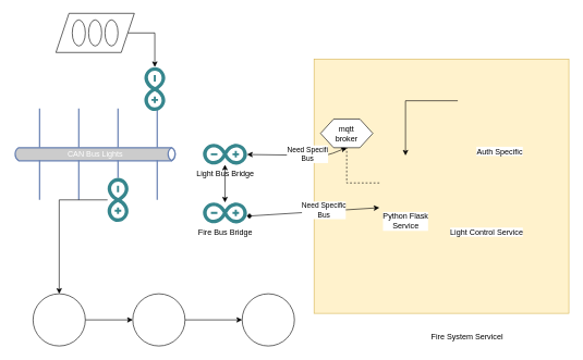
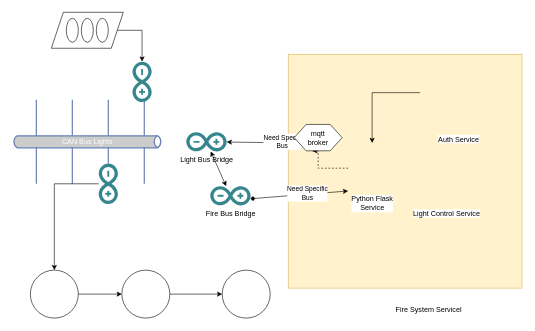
  <mxCell id="0" />
  <mxCell id="1" parent="0" />
  <mxCell id="2" value="" style="whiteSpace=wrap;html=1;aspect=fixed;fillColor=#fff2cc;strokeColor=#d6b656;" parent="1" vertex="1"><mxGeometry x="480" y="90" width="390" height="390" as="geometry" /></mxCell>
  <mxCell id="3" value="Light Control Service" style="shape=image;html=1;verticalAlign=top;verticalLabelPosition=bottom;labelBackgroundColor=#ffffff;imageAspect=0;aspect=fixed;image=https://cdn2.iconfinder.com/data/icons/amazon-aws-stencils/100/SDKs_copy_nodeJS-128.png;fillColor=#fff2cc;strokeColor=#d6b656;" parent="1" vertex="1"><mxGeometry x="680" y="214" width="128" height="128" as="geometry" /></mxCell>
  <mxCell id="4" style="edgeStyle=orthogonalEdgeStyle;rounded=0;orthogonalLoop=1;jettySize=auto;html=1;" edge="1" parent="1" source="5" target="9"><mxGeometry relative="1" as="geometry" /></mxCell>
- <mxCell id="5" value="Auth Specific" style="shape=image;html=1;verticalAlign=top;verticalLabelPosition=bottom;labelBackgroundColor=#ffffff;imageAspect=0;aspect=fixed;image=https://cdn2.iconfinder.com/data/icons/amazon-aws-stencils/100/SDKs_copy_nodeJS-128.png;fillColor=#fff2cc;strokeColor=#d6b656;" parent="1" vertex="1"><mxGeometry x="700" y="90" width="128" height="128" as="geometry" /></mxCell>
+ <mxCell id="5" value="Auth Service" style="shape=image;html=1;verticalAlign=top;verticalLabelPosition=bottom;labelBackgroundColor=#ffffff;imageAspect=0;aspect=fixed;image=https://cdn2.iconfinder.com/data/icons/amazon-aws-stencils/100/SDKs_copy_nodeJS-128.png;fillColor=#fff2cc;strokeColor=#d6b656;" parent="1" vertex="1"><mxGeometry x="700" y="90" width="128" height="128" as="geometry" /></mxCell>
  <mxCell id="6" style="rounded=0;orthogonalLoop=1;jettySize=auto;html=1;exitX=0;exitY=1;exitDx=0;exitDy=0;entryX=0.994;entryY=0.656;entryDx=0;entryDy=0;entryPerimeter=0;startArrow=classic;startFill=1;endArrow=diamond;" parent="1" source="9" target="11" edge="1"><mxGeometry relative="1" as="geometry" /></mxCell>
  <mxCell id="7" value="&lt;div&gt;Need Specific&lt;/div&gt;&lt;div&gt;Bus&lt;br&gt;&lt;/div&gt;" style="edgeLabel;html=1;align=center;verticalAlign=middle;resizable=0;points=[];" parent="6" vertex="1" connectable="0"><mxGeometry x="-0.159" y="-2" relative="1" as="geometry"><mxPoint as="offset" /></mxGeometry></mxCell>
  <mxCell id="8" style="edgeStyle=orthogonalEdgeStyle;rounded=0;orthogonalLoop=1;jettySize=auto;html=1;entryX=0.375;entryY=1;entryDx=0;entryDy=0;dashed=1;" edge="1" parent="1" source="9" target="39"><mxGeometry relative="1" as="geometry"><Array as="points"><mxPoint x="530" y="280" /></Array></mxGeometry></mxCell>
  <mxCell id="9" value="&lt;div&gt;Python Flask&lt;/div&gt;&lt;div&gt;Service&lt;br&gt;&lt;/div&gt;" style="shape=image;html=1;verticalAlign=top;verticalLabelPosition=bottom;labelBackgroundColor=#ffffff;imageAspect=0;aspect=fixed;image=https://cdn4.iconfinder.com/data/icons/essential-app-1/16/science-flask-chemistry-experiment-lab-128.png;fillColor=#fff2cc;strokeColor=#d6b656;" parent="1" vertex="1"><mxGeometry x="580" y="238" width="80" height="80" as="geometry" /></mxCell>
  <mxCell id="10" value="" style="shape=image;html=1;verticalAlign=top;verticalLabelPosition=bottom;labelBackgroundColor=#ffffff;imageAspect=0;aspect=fixed;image=https://cdn3.iconfinder.com/data/icons/logos-and-brands-adobe/512/272_Raspberry_Pi-128.png;fillColor=#fff2cc;strokeColor=#d6b656;" parent="1" vertex="1"><mxGeometry x="520" y="80" width="90" height="90" as="geometry" /></mxCell>
- <mxCell id="11" value="Fire Bus Bridge" style="dashed=0;outlineConnect=0;html=1;align=center;labelPosition=center;verticalLabelPosition=bottom;verticalAlign=top;shape=mxgraph.weblogos.arduino;fillColor=#36868D;strokeColor=none" parent="1" vertex="1"><mxGeometry x="310" y="310" width="67.4" height="32" as="geometry" /></mxCell>
+ <mxCell id="11" value="Fire Bus Bridge" style="dashed=0;outlineConnect=0;html=1;align=center;labelPosition=center;verticalLabelPosition=bottom;verticalAlign=top;shape=mxgraph.weblogos.arduino;fillColor=#36868D;strokeColor=none" parent="1" vertex="1"><mxGeometry x="350" y="310" width="67.4" height="32" as="geometry" /></mxCell>
  <mxCell id="12" style="edgeStyle=none;rounded=0;orthogonalLoop=1;jettySize=auto;html=1;startArrow=classic;startFill=1;" parent="1" source="13" target="11" edge="1"><mxGeometry relative="1" as="geometry" /></mxCell>
  <mxCell id="13" value="Light Bus Bridge" style="dashed=0;outlineConnect=0;html=1;align=center;labelPosition=center;verticalLabelPosition=bottom;verticalAlign=top;shape=mxgraph.weblogos.arduino;fillColor=#36868D;strokeColor=none" parent="1" vertex="1"><mxGeometry x="310" y="220" width="67.4" height="32" as="geometry" /></mxCell>
  <mxCell id="14" value="&lt;br&gt;Fire System Servicel" style="shape=image;html=1;verticalAlign=top;verticalLabelPosition=bottom;labelBackgroundColor=#ffffff;imageAspect=0;aspect=fixed;image=https://cdn2.iconfinder.com/data/icons/amazon-aws-stencils/100/SDKs_copy_nodeJS-128.png;fillColor=#fff2cc;strokeColor=#d6b656;" parent="1" vertex="1"><mxGeometry x="650" y="360" width="128" height="128" as="geometry" /></mxCell>
  <mxCell id="15" value="" style="endArrow=classic;html=1;startArrow=classic;startFill=1;entryX=0.5;entryY=1;entryDx=0;entryDy=0;" parent="1" source="13" target="39" edge="1"><mxGeometry width="50" height="50" relative="1" as="geometry"><mxPoint x="520" y="330" as="sourcePoint" /><mxPoint x="550" y="250" as="targetPoint" /><Array as="points"><mxPoint x="500" y="238" /></Array></mxGeometry></mxCell>
  <mxCell id="16" value="&lt;div&gt;Need Specifi&lt;/div&gt;&lt;div&gt;Bus&lt;br&gt;&lt;/div&gt;" style="edgeLabel;html=1;align=center;verticalAlign=middle;resizable=0;points=[];" parent="15" vertex="1" connectable="0"><mxGeometry x="0.186" y="2" relative="1" as="geometry"><mxPoint as="offset" /></mxGeometry></mxCell>
  <mxCell id="17" value="CAN Bus Lights" style="html=1;fillColor=#CCCCCC;strokeColor=#6881B3;gradientColor=none;gradientDirection=north;strokeWidth=2;shape=mxgraph.networks.bus;gradientColor=none;gradientDirection=north;fontColor=#ffffff;perimeter=backbonePerimeter;backboneSize=20;" parent="1" vertex="1"><mxGeometry x="20" y="226" width="250" height="20" as="geometry" /></mxCell>
  <mxCell id="18" value="" style="strokeColor=#6881B3;edgeStyle=none;rounded=0;endArrow=none;html=1;strokeWidth=2;" parent="1" target="17" edge="1"><mxGeometry relative="1" as="geometry"><mxPoint x="60" y="166" as="sourcePoint" /></mxGeometry></mxCell>
  <mxCell id="19" value="" style="strokeColor=#6881B3;edgeStyle=none;rounded=0;endArrow=none;html=1;strokeWidth=2;" parent="1" target="17" edge="1"><mxGeometry relative="1" as="geometry"><mxPoint y="166" as="sourcePoint" x="120" /></mxGeometry></mxCell>
  <mxCell id="20" value="" style="strokeColor=#6881B3;edgeStyle=none;rounded=0;endArrow=none;html=1;strokeWidth=2;" parent="1" target="17" edge="1"><mxGeometry relative="1" as="geometry"><mxPoint x="180" y="166" as="sourcePoint" /></mxGeometry></mxCell>
  <mxCell id="21" value="" style="strokeColor=#6881B3;edgeStyle=none;rounded=0;endArrow=none;html=1;strokeWidth=2;" parent="1" target="17" edge="1"><mxGeometry relative="1" as="geometry"><mxPoint x="240" y="166" as="sourcePoint" /><Array as="points"><mxPoint x="240" y="200" /></Array></mxGeometry></mxCell>
  <mxCell id="22" value="" style="strokeColor=#6881B3;edgeStyle=none;rounded=0;endArrow=none;html=1;strokeWidth=2;" parent="1" target="17" edge="1"><mxGeometry relative="1" as="geometry"><mxPoint x="60" y="306" as="sourcePoint" /></mxGeometry></mxCell>
  <mxCell id="23" value="" style="strokeColor=#6881B3;edgeStyle=none;rounded=0;endArrow=none;html=1;strokeWidth=2;" parent="1" target="17" edge="1"><mxGeometry relative="1" as="geometry"><mxPoint y="306" as="sourcePoint" x="120" /></mxGeometry></mxCell>
  <mxCell id="24" value="" style="strokeColor=#6881B3;edgeStyle=none;rounded=0;endArrow=none;html=1;strokeWidth=2;" parent="1" source="28" target="17" edge="1"><mxGeometry relative="1" as="geometry"><mxPoint x="180" y="306" as="sourcePoint" /></mxGeometry></mxCell>
  <mxCell id="25" value="" style="strokeColor=#6881B3;edgeStyle=none;rounded=0;endArrow=none;html=1;strokeWidth=2;" parent="1" target="17" edge="1"><mxGeometry relative="1" as="geometry"><mxPoint x="240" y="306" as="sourcePoint" /></mxGeometry></mxCell>
  <mxCell id="26" value="" style="dashed=0;outlineConnect=0;html=1;align=center;labelPosition=center;verticalLabelPosition=bottom;verticalAlign=top;shape=mxgraph.weblogos.arduino;fillColor=#36868D;strokeColor=none;rotation=90;" parent="1" vertex="1"><mxGeometry x="202.6" y="120" width="67.4" height="32" as="geometry" /></mxCell>
  <mxCell id="27" style="edgeStyle=orthogonalEdgeStyle;rounded=0;orthogonalLoop=1;jettySize=auto;html=1;" edge="1" parent="1" source="28" target="30"><mxGeometry relative="1" as="geometry" /></mxCell>
  <mxCell id="28" value="" style="dashed=0;outlineConnect=0;html=1;align=center;labelPosition=center;verticalLabelPosition=bottom;verticalAlign=top;shape=mxgraph.weblogos.arduino;fillColor=#36868D;strokeColor=none;rotation=90;" parent="1" vertex="1"><mxGeometry x="146.3" y="290" width="67.4" height="32" as="geometry" /></mxCell>
  <mxCell id="29" style="edgeStyle=orthogonalEdgeStyle;rounded=0;orthogonalLoop=1;jettySize=auto;html=1;entryX=0;entryY=0.5;entryDx=0;entryDy=0;" edge="1" parent="1" source="30" target="33"><mxGeometry relative="1" as="geometry" /></mxCell>
  <mxCell id="30" value="" style="ellipse;whiteSpace=wrap;html=1;aspect=fixed;" vertex="1" parent="1"><mxGeometry x="50" y="450" width="80" height="80" as="geometry" /></mxCell>
  <mxCell id="31" value="" style="ellipse;whiteSpace=wrap;html=1;aspect=fixed;" vertex="1" parent="1"><mxGeometry x="370" y="450" width="80" height="80" as="geometry" /></mxCell>
  <mxCell id="32" style="edgeStyle=orthogonalEdgeStyle;rounded=0;orthogonalLoop=1;jettySize=auto;html=1;entryX=0;entryY=0.5;entryDx=0;entryDy=0;" edge="1" parent="1" source="33" target="31"><mxGeometry relative="1" as="geometry" /></mxCell>
  <mxCell id="33" value="" style="ellipse;whiteSpace=wrap;html=1;aspect=fixed;" vertex="1" parent="1"><mxGeometry x="202.6" y="450" width="80" height="80" as="geometry" /></mxCell>
  <mxCell id="34" style="edgeStyle=orthogonalEdgeStyle;rounded=0;orthogonalLoop=1;jettySize=auto;html=1;" edge="1" parent="1" source="35" target="26"><mxGeometry relative="1" as="geometry" /></mxCell>
  <mxCell id="35" value="" style="shape=parallelogram;perimeter=parallelogramPerimeter;whiteSpace=wrap;html=1;fixedSize=1;" vertex="1" parent="1"><mxGeometry x="85" y="20" width="120" height="60" as="geometry" /></mxCell>
  <mxCell id="36" value="" style="ellipse;whiteSpace=wrap;html=1;" vertex="1" parent="1"><mxGeometry x="110" y="30" width="20" height="40" as="geometry" /></mxCell>
  <mxCell id="37" value="" style="ellipse;whiteSpace=wrap;html=1;" vertex="1" parent="1"><mxGeometry x="135" y="30" width="20" height="40" as="geometry" /></mxCell>
  <mxCell id="38" value="" style="ellipse;whiteSpace=wrap;html=1;" vertex="1" parent="1"><mxGeometry x="160" y="30" width="20" height="40" as="geometry" /></mxCell>
- <mxCell id="39" value="&lt;div&gt;mqtt&lt;/div&gt;&lt;div&gt;broker&lt;br&gt;&lt;/div&gt;" style="shape=hexagon;perimeter=hexagonPerimeter2;whiteSpace=wrap;html=1;fixedSize=1;" vertex="1" parent="1"><mxGeometry x="490" y="182" width="80" height="44" as="geometry" /></mxCell>
+ <mxCell id="39" value="&lt;div&gt;mqtt&lt;/div&gt;&lt;div&gt;broker&lt;br&gt;&lt;/div&gt;" style="shape=hexagon;perimeter=hexagonPerimeter2;whiteSpace=wrap;html=1;fixedSize=1;" vertex="1" parent="1"><mxGeometry x="490" y="207" width="80" height="44" as="geometry" /></mxCell>
